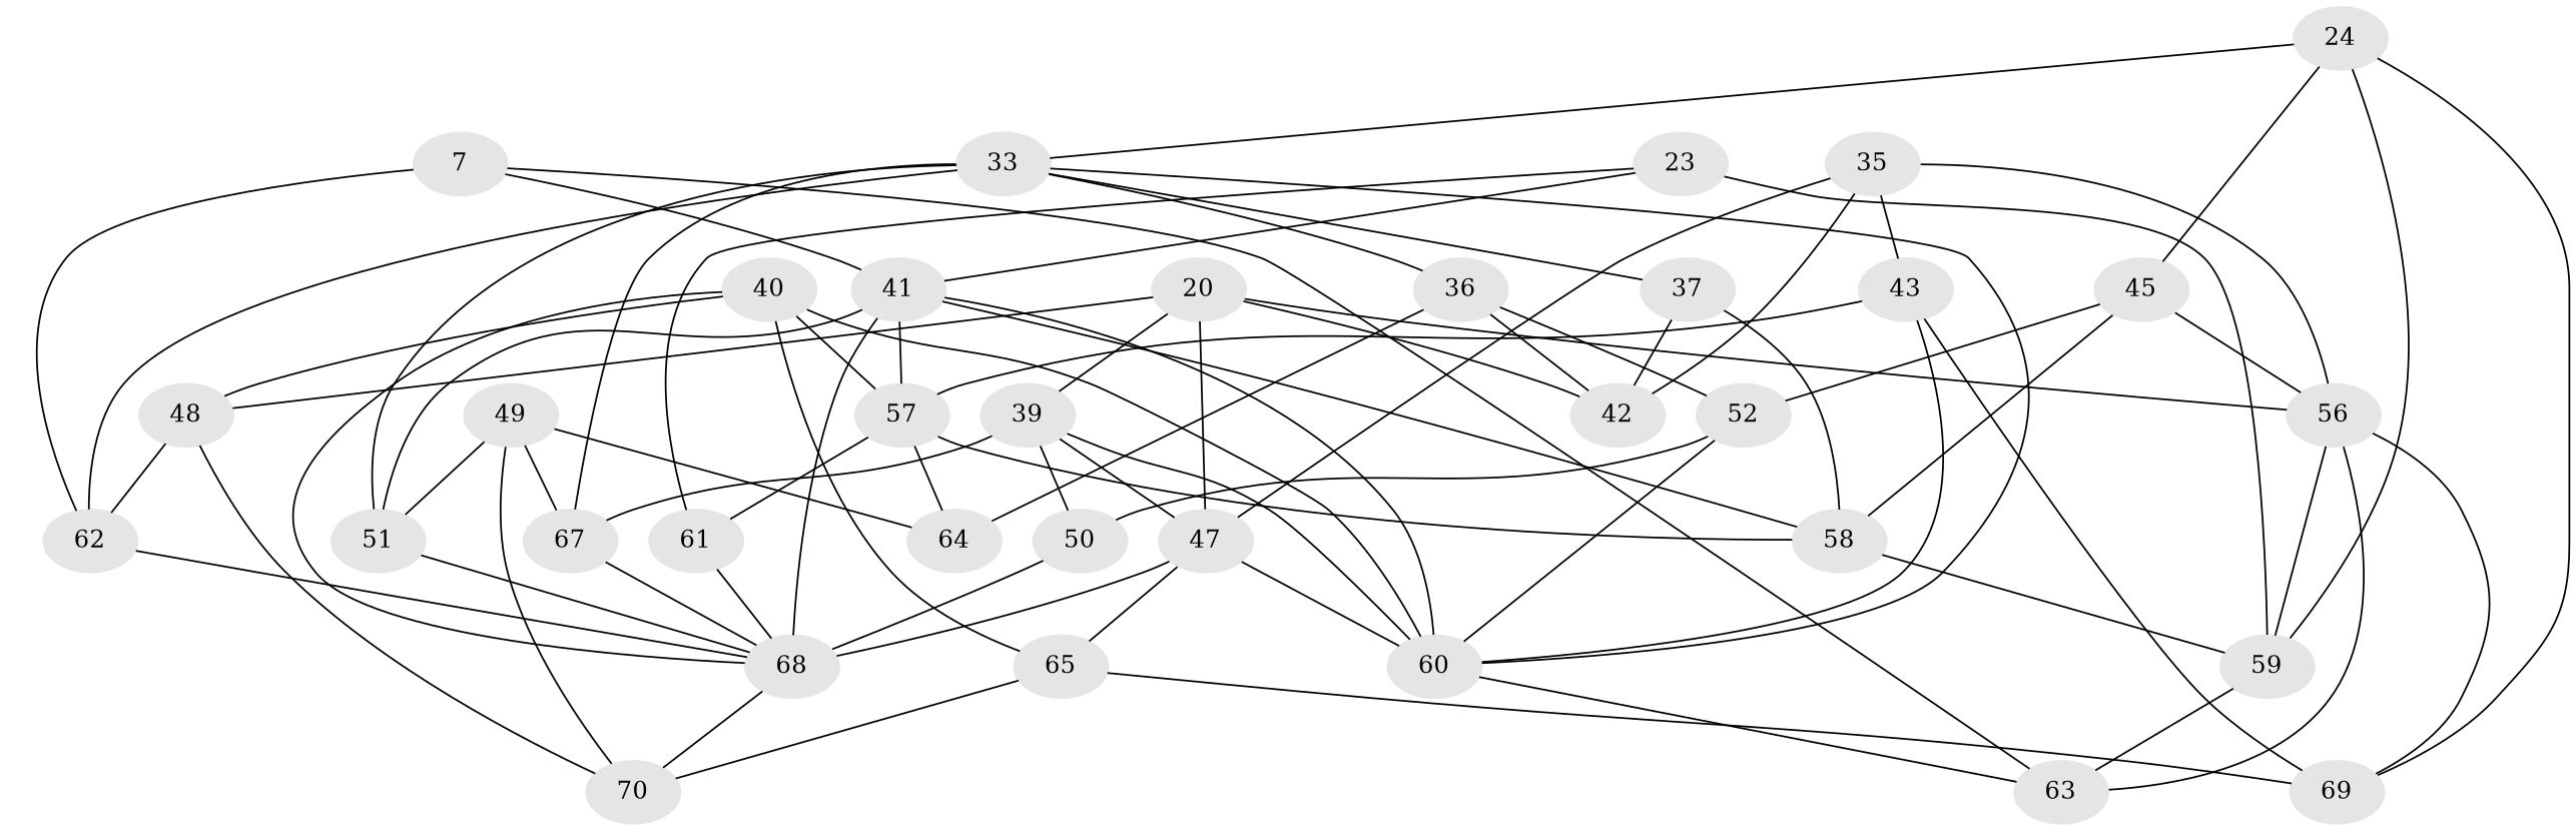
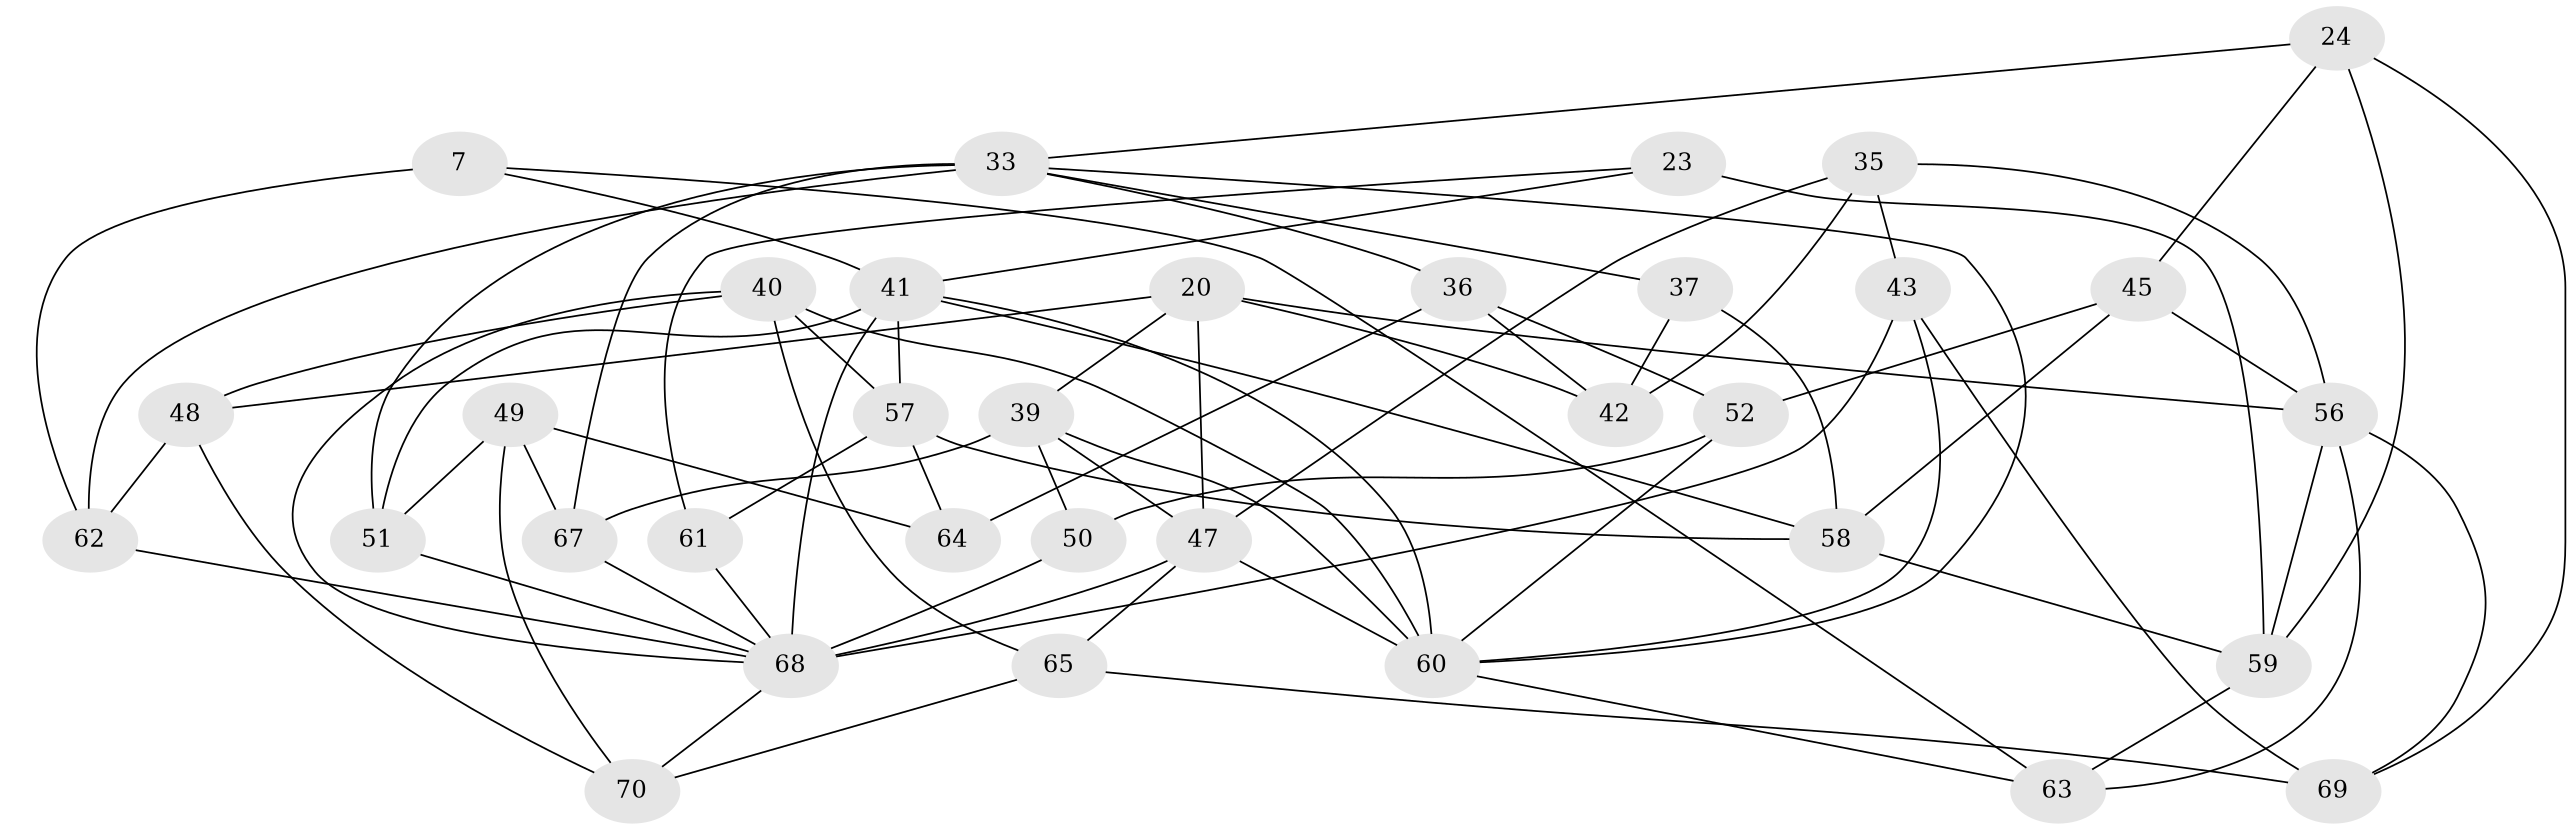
  graph {
    node [color=gray90 style=filled]
    41 [super="+6+26+12+25"]
    51
    60 [super="+2+54+55+28"]
    58 [super="+32"]
    57 [super="+31"]
    68 [super="+30+34+44+66"]
    7
    62 [super="+1"]
    63
    20 [super="+17"]
    39 [super="+18"]
    42
    47 [super="+46+29"]
    48
    56 [super="+11+13"]
    67 [super="+15"]
    n17 [label=50]
    65
    70
    59 [super="+19"]
    69
    23
    61
    33 [super="+16"]
    36
    37
    24
    45
    52
    64
    35
    43
    40 [super="+27"]
    49
    41 -- 51
    41 -- 60 [weight=3]
    41 -- 58
    41 -- 57
    41 -- 68 [weight=4]
    51 -- 68
    60 -- 63
    58 -- 59
    57 -- 58
    57 -- 61
    57 -- 64 [weight=2]
    68 -- 70
    7 -- 41
    7 -- 62 [weight=2]
    7 -- 63
    62 -- 68
    20 -- 39
    20 -- 42
    20 -- 47
    20 -- 48
    20 -- 56 [weight=2]
    39 -- 60 [weight=3]
    39 -- 47
    39 -- 67
    39 -- n17 [weight=2]
    47 -- 60
    47 -- 68 [weight=7]
    47 -- 65
    48 -- 62
    48 -- 70
    56 -- 63
    56 -- 59
    56 -- 69
    67 -- 68 [weight=2]
    n17 -- 68
    65 -- 70
    65 -- 69
    59 -- 63
    23 -- 41
    23 -- 59 [weight=2]
    23 -- 61
    61 -- 68 [weight=2]
    33 -- 51
    33 -- 60
    33 -- 62
    33 -- 67 [weight=2]
    33 -- 36
    33 -- 37
    36 -- 42
    36 -- 52
    36 -- 64
    37 -- 58 [weight=2]
    37 -- 42
    24 -- 59
    24 -- 69
    24 -- 33
    24 -- 45
    45 -- 58
    45 -- 56
    45 -- 52
    52 -- 60
    52 -- n17
    35 -- 42
    35 -- 47
    35 -- 56
    35 -- 43
    43 -- 60
-   43 -- 57
+   43 -- 68
    43 -- 69
    40 -- 60
    40 -- 57
    40 -- 68 [weight=2]
    40 -- 48
    40 -- 65
    49 -- 51
    49 -- 67
    49 -- 70
    49 -- 64
  }
